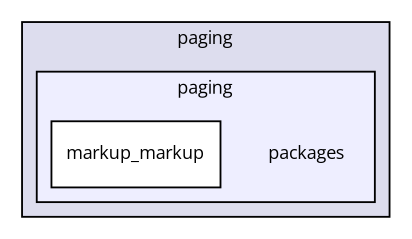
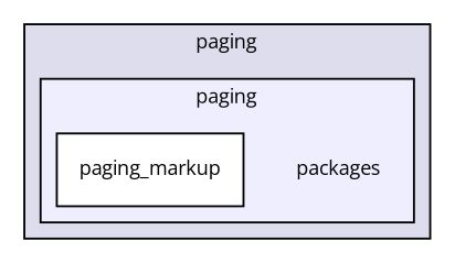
  digraph {
    compound=true
    fontname="Open Sans"
    node [fontname="Open Sans" fontsize=10]
    n1 [label=packages shape=plaintext]
-   n2 [color=black fillcolor=white label=markup_markup shape=box style=filled]
+   n2 [color=black fillcolor=white label=paging_markup shape=box style=filled]
    subgraph cluster_1 {
      bgcolor="#ddddee"
      fontsize=10
      label=paging
      pencolor=black
      subgraph cluster_2 {
        bgcolor="#eeeeff"
        fontsize=10
        pencolor=black
        n1
        n2
      }
    }
  }
